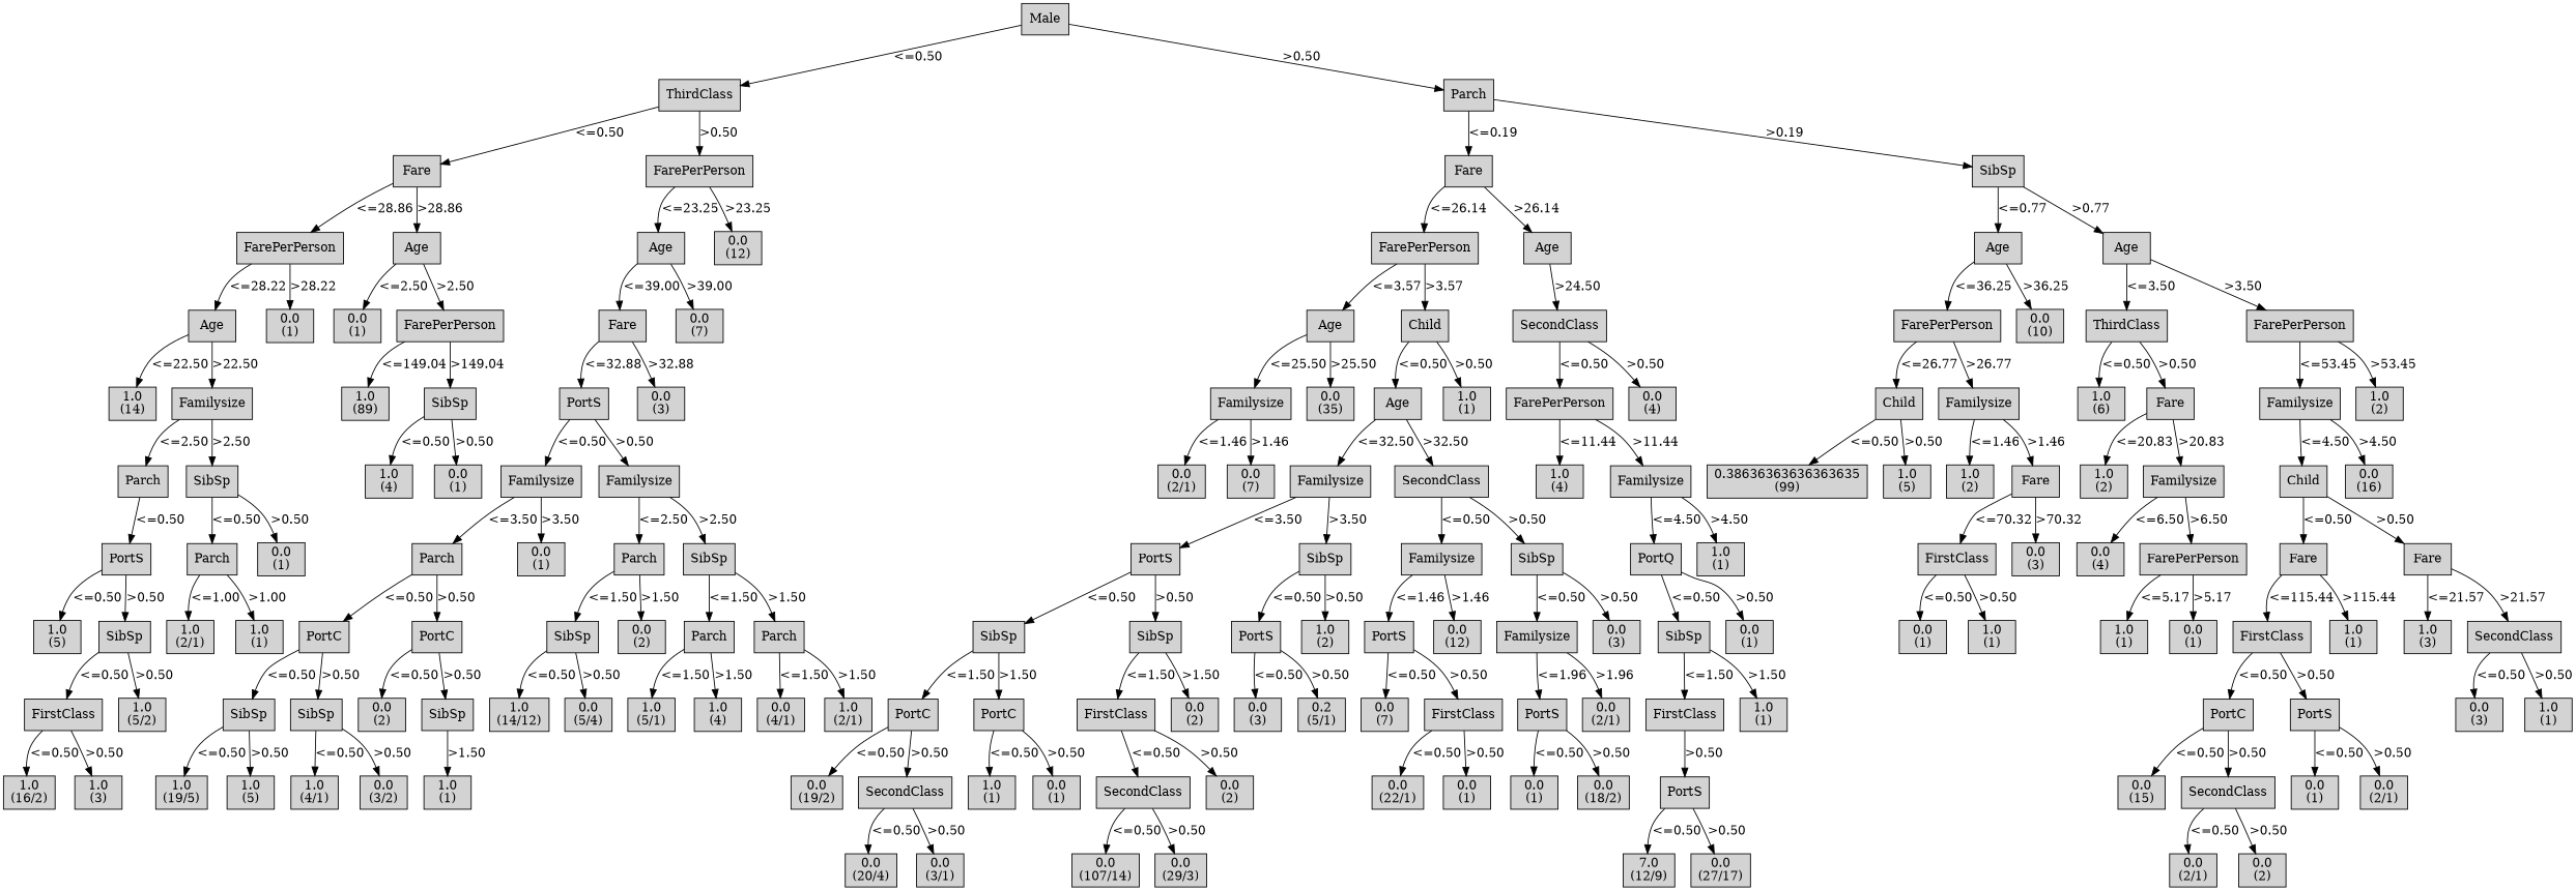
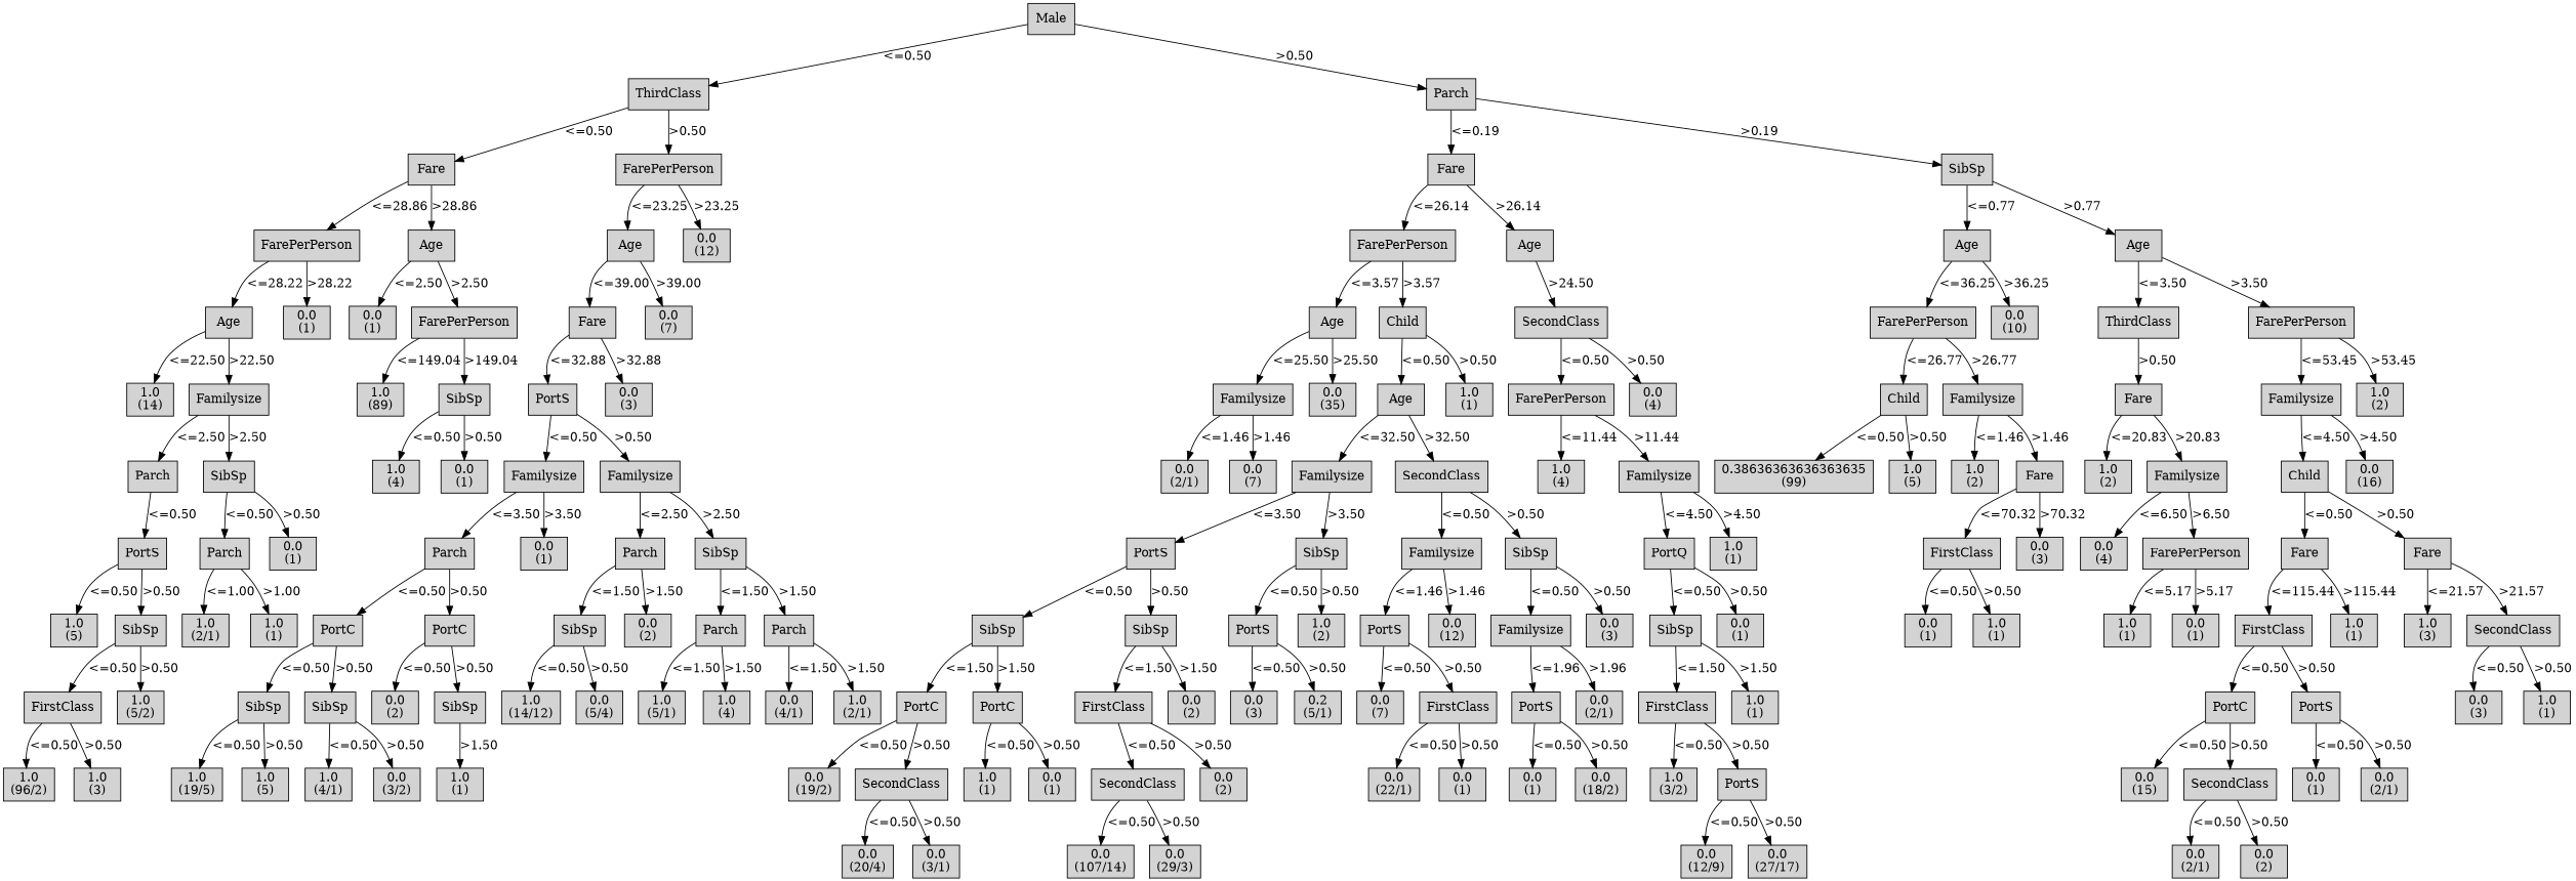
  digraph {
    node [shape=box style=filled weight=10]
    n1 [label="Male\n" weight=1]
    n2 [label="FirstClass\n"]
    n3 [label="1.0\n(5/2)\n"]
    n4 [label="SibSp\n"]
    n5 [label="SibSp\n"]
    n6 [label="0.0\n(2)\n"]
    n7 [label="SibSp\n"]
    n8 [label="1.0\n(14/12)\n"]
    n9 [label="0.0\n(5/4)\n"]
    n10 [label="1.0\n(5/1)\n"]
    n11 [label="1.0\n(4)\n"]
    n12 [label="0.0\n(4/1)\n"]
    n13 [label="1.0\n(2/1)\n"]
    n14 [label="PortC\n"]
    n15 [label="PortC\n"]
    n16 [label="FirstClass\n"]
    n17 [label="0.0\n(2)\n"]
    n18 [label="0.0\n(3)\n"]
    n19 [label="0.2\n(5/1)\n"]
    n20 [label="0.0\n(7)\n"]
    n21 [label="FirstClass\n"]
    n22 [label="PortS\n"]
    n23 [label="0.0\n(2/1)\n"]
    n24 [label="FirstClass\n"]
    n25 [label="1.0\n(1)\n"]
    n26 [label="PortC\n"]
    n27 [label="PortS\n"]
    n28 [label="0.0\n(3)\n"]
    n29 [label="1.0\n(1)\n"]
-   n30 [label="1.0\n(16/2)\n" weight=11]
+   n30 [label="1.0\n(96/2)\n" weight=11]
    n31 [label="1.0\n(3)\n" weight=11]
    n32 [label="1.0\n(19/5)\n" weight=11]
    n33 [label="1.0\n(5)\n" weight=11]
    n34 [label="1.0\n(4/1)\n" weight=11]
    n35 [label="0.0\n(3/2)\n" weight=11]
    n36 [label="1.0\n(1)\n" weight=11]
    n37 [label="0.0\n(19/2)\n" weight=11]
    n38 [label="SecondClass\n" weight=11]
    n39 [label="1.0\n(1)\n" weight=11]
    n40 [label="0.0\n(1)\n" weight=11]
    n41 [label="SecondClass\n" weight=11]
    n42 [label="0.0\n(2)\n" weight=11]
    n43 [label="0.0\n(22/1)\n" weight=11]
    n44 [label="0.0\n(1)\n" weight=11]
    n45 [label="0.0\n(1)\n" weight=11]
    n46 [label="0.0\n(18/2)\n" weight=11]
+   n47 [label="1.0\n(3/2)\n" weight=11]
    n48 [label="PortS\n" weight=11]
    n49 [label="0.0\n(15)\n" weight=11]
    n50 [label="SecondClass\n" weight=11]
    n51 [label="0.0\n(1)\n" weight=11]
    n52 [label="0.0\n(2/1)\n" weight=11]
    n53 [label="0.0\n(20/4)\n" weight=12]
    n54 [label="0.0\n(3/1)\n" weight=12]
    n55 [label="0.0\n(107/14)\n" weight=12]
    n56 [label="0.0\n(29/3)\n" weight=12]
-   n57 [label="7.0\n(12/9)\n" weight=12]
+   n57 [label="0.0\n(12/9)\n" weight=12]
    n58 [label="0.0\n(27/17)\n" weight=12]
    n59 [label="0.0\n(2/1)\n" weight=12]
    n60 [label="0.0\n(2)\n" weight=12]
    n61 [label="ThirdClass\n" weight=2]
    n62 [label="Parch\n" weight=2]
    n63 [label="Fare\n" weight=3]
    n64 [label="FarePerPerson\n" weight=3]
    n65 [label="Fare\n" weight=3]
    n66 [label="SibSp\n" weight=3]
    n67 [label="FarePerPerson\n" weight=4]
    n68 [label="Age\n" weight=4]
    n69 [label="Age\n" weight=4]
    n70 [label="0.0\n(12)\n" weight=4]
    n71 [label="FarePerPerson\n" weight=4]
    n72 [label="Age\n" weight=4]
    n73 [label="Age\n" weight=4]
    n74 [label="Age\n" weight=4]
    n75 [label="Age\n" weight=5]
    n76 [label="0.0\n(1)\n" weight=5]
    n77 [label="0.0\n(1)\n" weight=5]
    n78 [label="FarePerPerson\n" weight=5]
    n79 [label="Fare\n" weight=5]
    n80 [label="0.0\n(7)\n" weight=5]
    n81 [label="Age\n" weight=5]
    n82 [label="Child\n" weight=5]
    n83 [label="SecondClass\n" weight=5]
    n84 [label="FarePerPerson\n" weight=5]
    n85 [label="0.0\n(10)\n" weight=5]
    n86 [label="ThirdClass\n" weight=5]
    n87 [label="FarePerPerson\n" weight=5]
    n88 [label="1.0\n(14)\n" weight=6]
    n89 [label="Familysize\n" weight=6]
    n90 [label="1.0\n(89)\n" weight=6]
    n91 [label="SibSp\n" weight=6]
    n92 [label="PortS\n" weight=6]
    n93 [label="0.0\n(3)\n" weight=6]
    n94 [label="Familysize\n" weight=6]
    n95 [label="0.0\n(35)\n" weight=6]
    n96 [label="Age\n" weight=6]
    n97 [label="1.0\n(1)\n" weight=6]
    n98 [label="FarePerPerson\n" weight=6]
    n99 [label="0.0\n(4)\n" weight=6]
    n100 [label="Child\n" weight=6]
    n101 [label="Familysize\n" weight=6]
-   n102 [label="1.0\n(6)\n" weight=6]
    n103 [label="Fare\n" weight=6]
    n104 [label="Familysize\n" weight=6]
    n105 [label="1.0\n(2)\n" weight=6]
    n106 [label="Parch\n" weight=7]
    n107 [label="SibSp\n" weight=7]
    n108 [label="1.0\n(4)\n" weight=7]
    n109 [label="0.0\n(1)\n" weight=7]
    n110 [label="Familysize\n" weight=7]
    n111 [label="Familysize\n" weight=7]
    n112 [label="0.0\n(2/1)\n" weight=7]
    n113 [label="0.0\n(7)\n" weight=7]
    n114 [label="Familysize\n" weight=7]
    n115 [label="SecondClass\n" weight=7]
    n116 [label="1.0\n(4)\n" weight=7]
    n117 [label="Familysize\n" weight=7]
    n118 [label="0.38636363636363635\n(99)\n" weight=7]
    n119 [label="1.0\n(5)\n" weight=7]
    n120 [label="1.0\n(2)\n" weight=7]
    n121 [label="Fare\n" weight=7]
    n122 [label="1.0\n(2)\n" weight=7]
    n123 [label="Familysize\n" weight=7]
    n124 [label="Child\n" weight=7]
    n125 [label="0.0\n(16)\n" weight=7]
    n126 [label="PortS\n" weight=8]
    n127 [label="Parch\n" weight=8]
    n128 [label="0.0\n(1)\n" weight=8]
    n129 [label="Parch\n" weight=8]
    n130 [label="0.0\n(1)\n" weight=8]
    n131 [label="Parch\n" weight=8]
    n132 [label="SibSp\n" weight=8]
    n133 [label="PortS\n" weight=8]
    n134 [label="SibSp\n" weight=8]
    n135 [label="Familysize\n" weight=8]
    n136 [label="SibSp\n" weight=8]
    n137 [label="PortQ\n" weight=8]
    n138 [label="1.0\n(1)\n" weight=8]
    n139 [label="FirstClass\n" weight=8]
    n140 [label="0.0\n(3)\n" weight=8]
    n141 [label="0.0\n(4)\n" weight=8]
    n142 [label="FarePerPerson\n" weight=8]
    n143 [label="Fare\n" weight=8]
    n144 [label="Fare\n" weight=8]
    n145 [label="1.0\n(5)\n" weight=9]
    n146 [label="SibSp\n" weight=9]
    n147 [label="1.0\n(2/1)\n" weight=9]
    n148 [label="1.0\n(1)\n" weight=9]
    n149 [label="PortC\n" weight=9]
    n150 [label="PortC\n" weight=9]
    n151 [label="SibSp\n" weight=9]
    n152 [label="0.0\n(2)\n" weight=9]
    n153 [label="Parch\n" weight=9]
    n154 [label="Parch\n" weight=9]
    n155 [label="SibSp\n" weight=9]
    n156 [label="SibSp\n" weight=9]
    n157 [label="PortS\n" weight=9]
    n158 [label="1.0\n(2)\n" weight=9]
    n159 [label="PortS\n" weight=9]
    n160 [label="0.0\n(12)\n" weight=9]
    n161 [label="Familysize\n" weight=9]
    n162 [label="0.0\n(3)\n" weight=9]
    n163 [label="SibSp\n" weight=9]
    n164 [label="0.0\n(1)\n" weight=9]
    n165 [label="0.0\n(1)\n" weight=9]
    n166 [label="1.0\n(1)\n" weight=9]
    n167 [label="1.0\n(1)\n" weight=9]
    n168 [label="0.0\n(1)\n" weight=9]
    n169 [label="FirstClass\n" weight=9]
    n170 [label="1.0\n(1)\n" weight=9]
    n171 [label="1.0\n(3)\n" weight=9]
    n172 [label="SecondClass\n" weight=9]
    subgraph sub_1 {
      rank=same
      n1
    }
    subgraph sub_2 {
      rank=same
      n2
      n3
      n4
      n5
      n6
      n7
      n8
      n9
      n10
      n11
      n12
      n13
      n14
      n15
      n16
      n17
      n18
      n19
      n20
      n21
      n22
      n23
      n24
      n25
      n26
      n27
      n28
      n29
    }
    subgraph sub_3 {
      rank=same
      n30
      n31
      n32
      n33
      n34
      n35
      n36
      n37
      n38
      n39
      n40
      n41
      n42
      n43
      n44
      n45
      n46
+     n47
      n48
      n49
      n50
      n51
      n52
    }
    subgraph sub_4 {
      rank=same
      n53
      n54
      n55
      n56
      n57
      n58
      n59
      n60
    }
    subgraph sub_5 {
      rank=same
      n61
      n62
    }
    subgraph sub_6 {
      rank=same
      n63
      n64
      n65
      n66
    }
    subgraph sub_7 {
      rank=same
      n67
      n68
      n69
      n70
      n71
      n72
      n73
      n74
    }
    subgraph sub_8 {
      rank=same
      n75
      n76
      n77
      n78
      n79
      n80
      n81
      n82
      n83
      n84
      n85
      n86
      n87
    }
    subgraph sub_9 {
      rank=same
      n88
      n89
      n90
      n91
      n92
      n93
      n94
      n95
      n96
      n97
      n98
      n99
      n100
      n101
-     n102
      n103
      n104
      n105
    }
    subgraph sub_10 {
      rank=same
      n106
      n107
      n108
      n109
      n110
      n111
      n112
      n113
      n114
      n115
      n116
      n117
      n118
      n119
      n120
      n121
      n122
      n123
      n124
      n125
    }
    subgraph sub_11 {
      rank=same
      n126
      n127
      n128
      n129
      n130
      n131
      n132
      n133
      n134
      n135
      n136
      n137
      n138
      n139
      n140
      n141
      n142
      n143
      n144
    }
    subgraph sub_12 {
      rank=same
      n145
      n146
      n147
      n148
      n149
      n150
      n151
      n152
      n153
      n154
      n155
      n156
      n157
      n158
      n159
      n160
      n161
      n162
      n163
      n164
      n165
      n166
      n167
      n168
      n169
      n170
      n171
      n172
    }
    n1 -> n61 [label="<=0.50"]
    n1 -> n62 [label=">0.50"]
    n2 -> n30 [label="<=0.50"]
    n2 -> n31 [label=">0.50"]
    n4 -> n32 [label="<=0.50"]
    n4 -> n33 [label=">0.50"]
    n5 -> n34 [label="<=0.50"]
    n5 -> n35 [label=">0.50"]
    n7 -> n36 [label=">1.50"]
    n14 -> n37 [label="<=0.50"]
    n14 -> n38 [label=">0.50"]
    n15 -> n39 [label="<=0.50"]
    n15 -> n40 [label=">0.50"]
    n16 -> n41 [label="<=0.50"]
    n16 -> n42 [label=">0.50"]
    n21 -> n43 [label="<=0.50"]
    n21 -> n44 [label=">0.50"]
    n22 -> n45 [label="<=0.50"]
    n22 -> n46 [label=">0.50"]
+   n24 -> n47 [label="<=0.50"]
    n24 -> n48 [label=">0.50"]
    n26 -> n49 [label="<=0.50"]
    n26 -> n50 [label=">0.50"]
    n27 -> n51 [label="<=0.50"]
    n27 -> n52 [label=">0.50"]
    n38 -> n53 [label="<=0.50"]
    n38 -> n54 [label=">0.50"]
    n41 -> n55 [label="<=0.50"]
    n41 -> n56 [label=">0.50"]
    n48 -> n57 [label="<=0.50"]
    n48 -> n58 [label=">0.50"]
    n50 -> n59 [label="<=0.50"]
    n50 -> n60 [label=">0.50"]
    n61 -> n63 [label="<=0.50"]
    n61 -> n64 [label=">0.50"]
    n62 -> n65 [label="<=0.19"]
    n62 -> n66 [label=">0.19"]
    n63 -> n67 [label="<=28.86"]
    n63 -> n68 [label=">28.86"]
    n64 -> n69 [label="<=23.25"]
    n64 -> n70 [label=">23.25"]
    n65 -> n71 [label="<=26.14"]
    n65 -> n72 [label=">26.14"]
    n66 -> n73 [label="<=0.77"]
    n66 -> n74 [label=">0.77"]
    n67 -> n75 [label="<=28.22"]
    n67 -> n76 [label=">28.22"]
    n68 -> n77 [label="<=2.50"]
    n68 -> n78 [label=">2.50"]
    n69 -> n79 [label="<=39.00"]
    n69 -> n80 [label=">39.00"]
    n71 -> n81 [label="<=3.57"]
    n71 -> n82 [label=">3.57"]
    n72 -> n83 [label=">24.50"]
    n73 -> n84 [label="<=36.25"]
    n73 -> n85 [label=">36.25"]
    n74 -> n86 [label="<=3.50"]
    n74 -> n87 [label=">3.50"]
    n75 -> n88 [label="<=22.50"]
    n75 -> n89 [label=">22.50"]
    n78 -> n90 [label="<=149.04"]
    n78 -> n91 [label=">149.04"]
    n79 -> n92 [label="<=32.88"]
    n79 -> n93 [label=">32.88"]
    n81 -> n94 [label="<=25.50"]
    n81 -> n95 [label=">25.50"]
    n82 -> n96 [label="<=0.50"]
    n82 -> n97 [label=">0.50"]
    n83 -> n98 [label="<=0.50"]
    n83 -> n99 [label=">0.50"]
    n84 -> n100 [label="<=26.77"]
    n84 -> n101 [label=">26.77"]
-   n86 -> n102 [label="<=0.50"]
    n86 -> n103 [label=">0.50"]
    n87 -> n104 [label="<=53.45"]
    n87 -> n105 [label=">53.45"]
    n89 -> n106 [label="<=2.50"]
    n89 -> n107 [label=">2.50"]
    n91 -> n108 [label="<=0.50"]
    n91 -> n109 [label=">0.50"]
    n92 -> n110 [label="<=0.50"]
    n92 -> n111 [label=">0.50"]
    n94 -> n112 [label="<=1.46"]
    n94 -> n113 [label=">1.46"]
    n96 -> n114 [label="<=32.50"]
    n96 -> n115 [label=">32.50"]
    n98 -> n116 [label="<=11.44"]
    n98 -> n117 [label=">11.44"]
    n100 -> n118 [label="<=0.50"]
    n100 -> n119 [label=">0.50"]
    n101 -> n120 [label="<=1.46"]
    n101 -> n121 [label=">1.46"]
    n103 -> n122 [label="<=20.83"]
    n103 -> n123 [label=">20.83"]
    n104 -> n124 [label="<=4.50"]
    n104 -> n125 [label=">4.50"]
    n106 -> n126 [label="<=0.50"]
    n107 -> n127 [label="<=0.50"]
    n107 -> n128 [label=">0.50"]
    n110 -> n129 [label="<=3.50"]
    n110 -> n130 [label=">3.50"]
    n111 -> n131 [label="<=2.50"]
    n111 -> n132 [label=">2.50"]
    n114 -> n133 [label="<=3.50"]
    n114 -> n134 [label=">3.50"]
    n115 -> n135 [label="<=0.50"]
    n115 -> n136 [label=">0.50"]
    n117 -> n137 [label="<=4.50"]
    n117 -> n138 [label=">4.50"]
    n121 -> n139 [label="<=70.32"]
    n121 -> n140 [label=">70.32"]
    n123 -> n141 [label="<=6.50"]
    n123 -> n142 [label=">6.50"]
    n124 -> n143 [label="<=0.50"]
    n124 -> n144 [label=">0.50"]
    n126 -> n145 [label="<=0.50"]
    n126 -> n146 [label=">0.50"]
    n127 -> n147 [label="<=1.00"]
    n127 -> n148 [label=">1.00"]
    n129 -> n149 [label="<=0.50"]
    n129 -> n150 [label=">0.50"]
    n131 -> n151 [label="<=1.50"]
    n131 -> n152 [label=">1.50"]
    n132 -> n153 [label="<=1.50"]
    n132 -> n154 [label=">1.50"]
    n133 -> n155 [label="<=0.50"]
    n133 -> n156 [label=">0.50"]
    n134 -> n157 [label="<=0.50"]
    n134 -> n158 [label=">0.50"]
    n135 -> n159 [label="<=1.46"]
    n135 -> n160 [label=">1.46"]
    n136 -> n161 [label="<=0.50"]
    n136 -> n162 [label=">0.50"]
    n137 -> n163 [label="<=0.50"]
    n137 -> n164 [label=">0.50"]
    n139 -> n165 [label="<=0.50"]
    n139 -> n166 [label=">0.50"]
    n142 -> n167 [label="<=5.17"]
    n142 -> n168 [label=">5.17"]
    n143 -> n169 [label="<=115.44"]
    n143 -> n170 [label=">115.44"]
    n144 -> n171 [label="<=21.57"]
    n144 -> n172 [label=">21.57"]
    n146 -> n2 [label="<=0.50"]
    n146 -> n3 [label=">0.50"]
    n149 -> n4 [label="<=0.50"]
    n149 -> n5 [label=">0.50"]
    n150 -> n6 [label="<=0.50"]
    n150 -> n7 [label=">0.50"]
    n151 -> n8 [label="<=0.50"]
    n151 -> n9 [label=">0.50"]
    n153 -> n10 [label="<=1.50"]
    n153 -> n11 [label=">1.50"]
    n154 -> n12 [label="<=1.50"]
    n154 -> n13 [label=">1.50"]
    n155 -> n14 [label="<=1.50"]
    n155 -> n15 [label=">1.50"]
    n156 -> n16 [label="<=1.50"]
    n156 -> n17 [label=">1.50"]
    n157 -> n18 [label="<=0.50"]
    n157 -> n19 [label=">0.50"]
    n159 -> n20 [label="<=0.50"]
    n159 -> n21 [label=">0.50"]
    n161 -> n22 [label="<=1.96"]
    n161 -> n23 [label=">1.96"]
    n163 -> n24 [label="<=1.50"]
    n163 -> n25 [label=">1.50"]
    n169 -> n26 [label="<=0.50"]
    n169 -> n27 [label=">0.50"]
    n172 -> n28 [label="<=0.50"]
    n172 -> n29 [label=">0.50"]
  }
